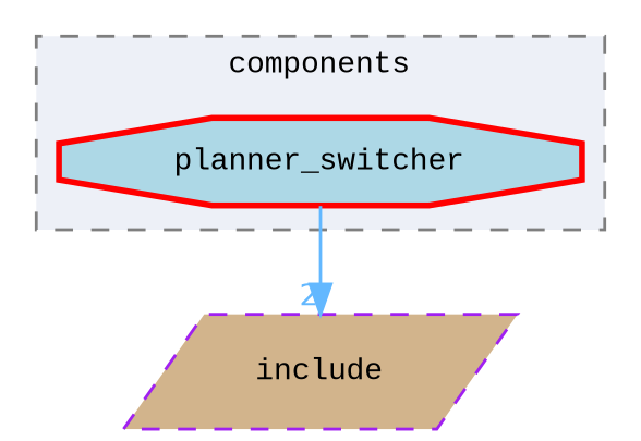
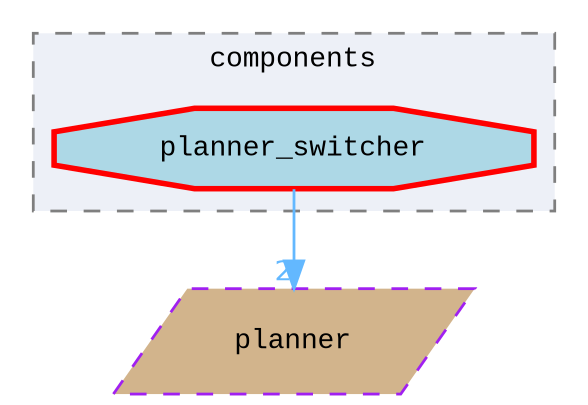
  digraph {
    compound=true
    fontname="Liberation Mono"
    node [fontname="Liberation Mono" fontsize=10]
    n1 [color=red fillcolor=lightblue height=0.2 label=planner_switcher shape=octagon style="filled,bold" width=0.4]
-   n2 [color=purple fillcolor=tan height=0.2 label=include shape=parallelogram style="filled,dashed" width=0.4]
+   n2 [color=purple fillcolor=tan height=0.2 label=planner shape=parallelogram style="filled,dashed" width=0.4]
    subgraph cluster_1 {
      bgcolor="#edf0f7"
      fontsize=10
      label=components
      pencolor=grey50
      style="filled,dashed"
      n1
    }
    n1 -> n2 [color=steelblue1 fontcolor=steelblue1 fontname="Liberation Mono" fontsize=10 headlabel=2 labeldistance=1.5 labelfontname=Helvetica labelfontsize=10 style=solid]
  }
